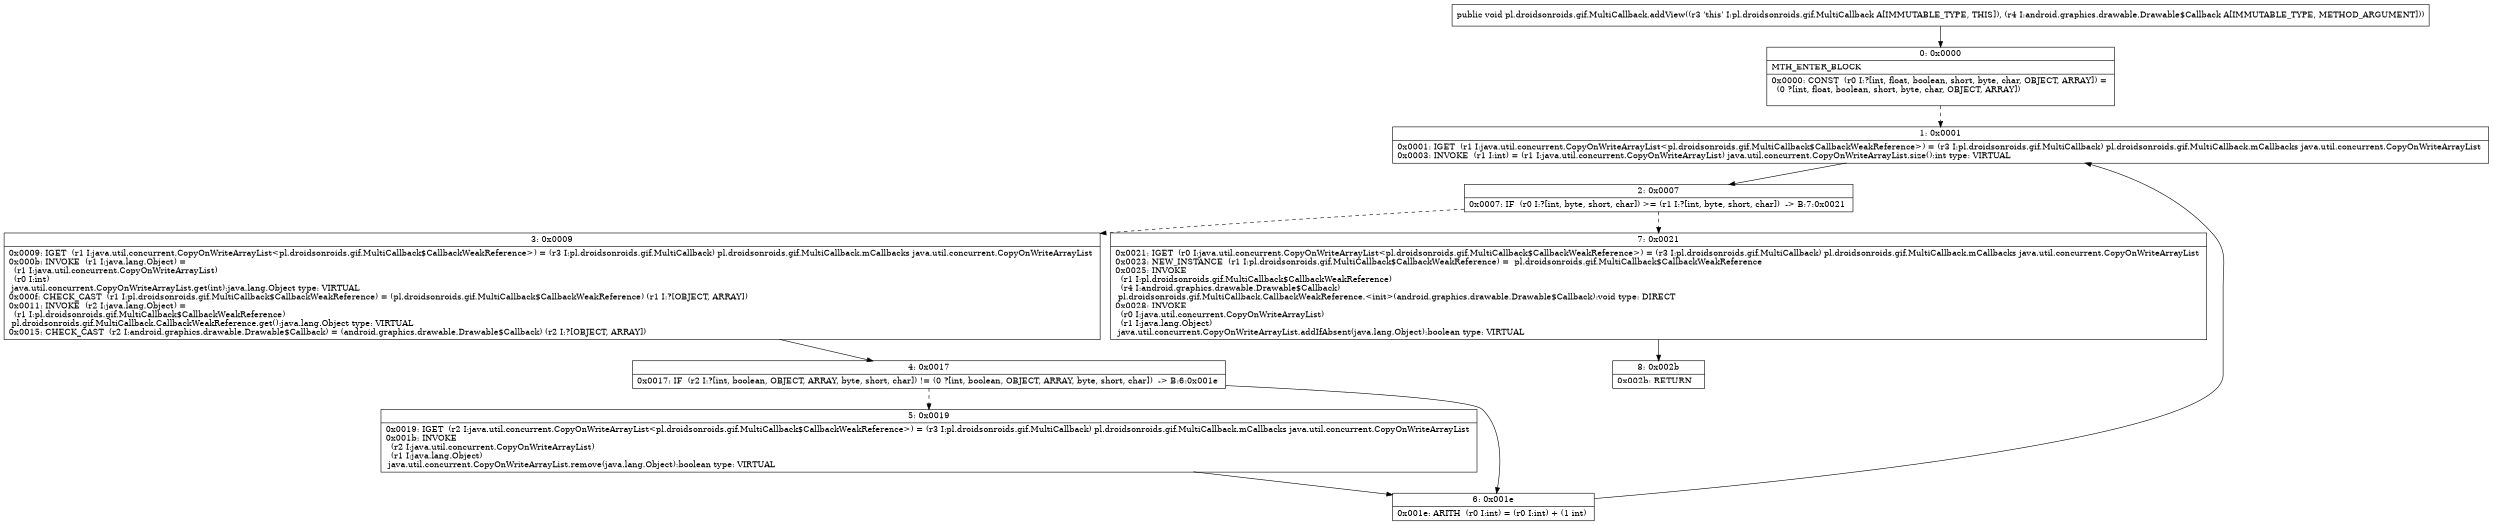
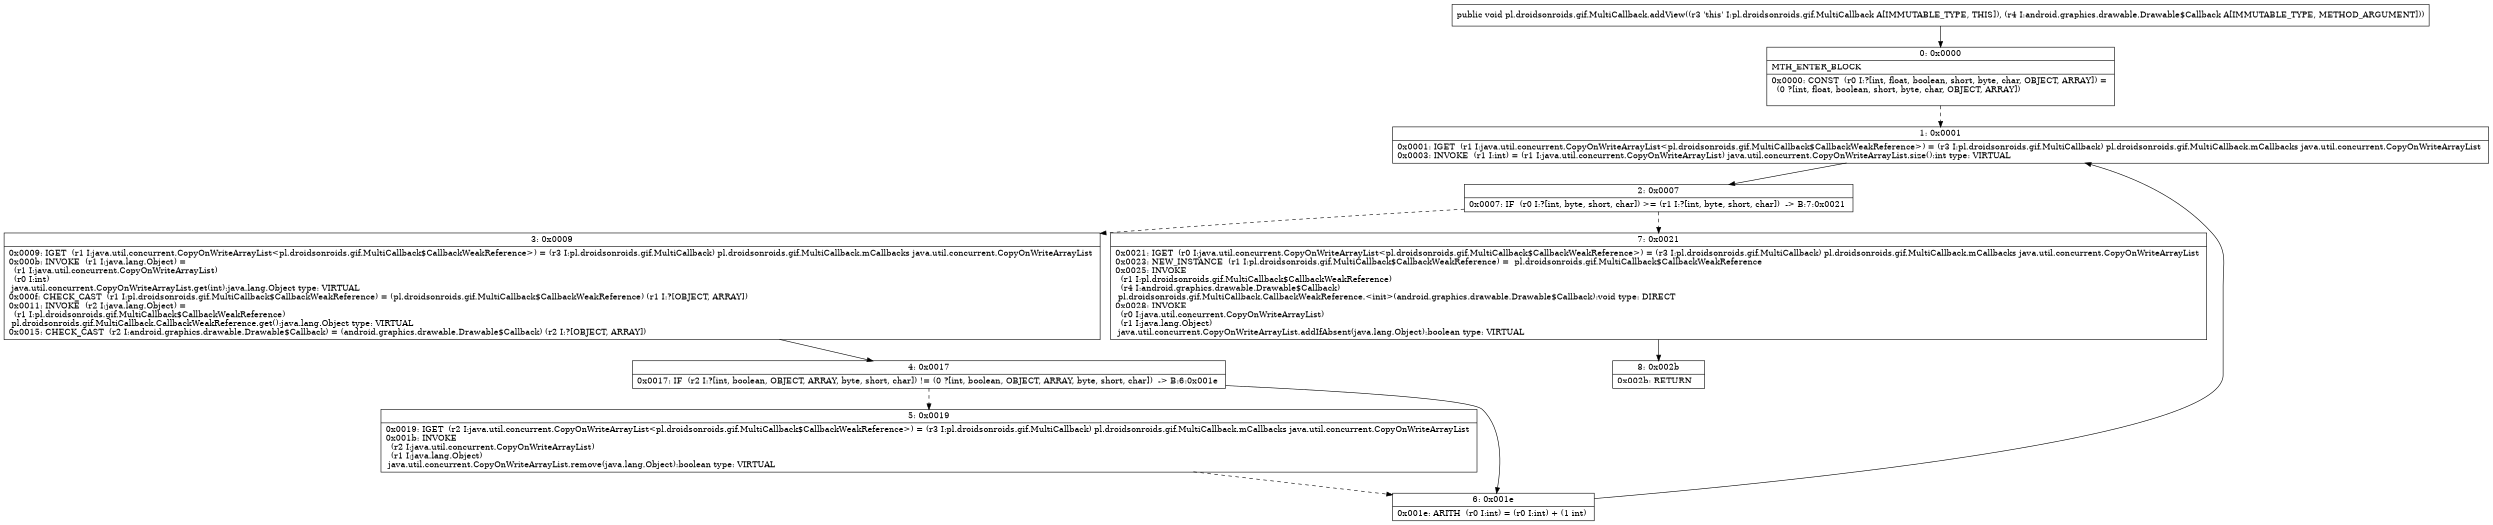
  digraph {
    node [shape=record]
    n1 [label="{0\:\ 0x0000|MTH_ENTER_BLOCK\l|0x0000: CONST  (r0 I:?[int, float, boolean, short, byte, char, OBJECT, ARRAY]) = \l  (0 ?[int, float, boolean, short, byte, char, OBJECT, ARRAY])\l \l}"]
    n2 [label="{1\:\ 0x0001|0x0001: IGET  (r1 I:java.util.concurrent.CopyOnWriteArrayList\<pl.droidsonroids.gif.MultiCallback$CallbackWeakReference\>) = (r3 I:pl.droidsonroids.gif.MultiCallback) pl.droidsonroids.gif.MultiCallback.mCallbacks java.util.concurrent.CopyOnWriteArrayList \l0x0003: INVOKE  (r1 I:int) = (r1 I:java.util.concurrent.CopyOnWriteArrayList) java.util.concurrent.CopyOnWriteArrayList.size():int type: VIRTUAL \l}"]
    n3 [label="{2\:\ 0x0007|0x0007: IF  (r0 I:?[int, byte, short, char]) \>= (r1 I:?[int, byte, short, char])  \-\> B:7:0x0021 \l}"]
    n4 [label="{3\:\ 0x0009|0x0009: IGET  (r1 I:java.util.concurrent.CopyOnWriteArrayList\<pl.droidsonroids.gif.MultiCallback$CallbackWeakReference\>) = (r3 I:pl.droidsonroids.gif.MultiCallback) pl.droidsonroids.gif.MultiCallback.mCallbacks java.util.concurrent.CopyOnWriteArrayList \l0x000b: INVOKE  (r1 I:java.lang.Object) = \l  (r1 I:java.util.concurrent.CopyOnWriteArrayList)\l  (r0 I:int)\l java.util.concurrent.CopyOnWriteArrayList.get(int):java.lang.Object type: VIRTUAL \l0x000f: CHECK_CAST  (r1 I:pl.droidsonroids.gif.MultiCallback$CallbackWeakReference) = (pl.droidsonroids.gif.MultiCallback$CallbackWeakReference) (r1 I:?[OBJECT, ARRAY]) \l0x0011: INVOKE  (r2 I:java.lang.Object) = \l  (r1 I:pl.droidsonroids.gif.MultiCallback$CallbackWeakReference)\l pl.droidsonroids.gif.MultiCallback.CallbackWeakReference.get():java.lang.Object type: VIRTUAL \l0x0015: CHECK_CAST  (r2 I:android.graphics.drawable.Drawable$Callback) = (android.graphics.drawable.Drawable$Callback) (r2 I:?[OBJECT, ARRAY]) \l}"]
    n5 [label="{7\:\ 0x0021|0x0021: IGET  (r0 I:java.util.concurrent.CopyOnWriteArrayList\<pl.droidsonroids.gif.MultiCallback$CallbackWeakReference\>) = (r3 I:pl.droidsonroids.gif.MultiCallback) pl.droidsonroids.gif.MultiCallback.mCallbacks java.util.concurrent.CopyOnWriteArrayList \l0x0023: NEW_INSTANCE  (r1 I:pl.droidsonroids.gif.MultiCallback$CallbackWeakReference) =  pl.droidsonroids.gif.MultiCallback$CallbackWeakReference \l0x0025: INVOKE  \l  (r1 I:pl.droidsonroids.gif.MultiCallback$CallbackWeakReference)\l  (r4 I:android.graphics.drawable.Drawable$Callback)\l pl.droidsonroids.gif.MultiCallback.CallbackWeakReference.\<init\>(android.graphics.drawable.Drawable$Callback):void type: DIRECT \l0x0028: INVOKE  \l  (r0 I:java.util.concurrent.CopyOnWriteArrayList)\l  (r1 I:java.lang.Object)\l java.util.concurrent.CopyOnWriteArrayList.addIfAbsent(java.lang.Object):boolean type: VIRTUAL \l}"]
    n6 [label="{4\:\ 0x0017|0x0017: IF  (r2 I:?[int, boolean, OBJECT, ARRAY, byte, short, char]) != (0 ?[int, boolean, OBJECT, ARRAY, byte, short, char])  \-\> B:6:0x001e \l}"]
    n7 [label="{8\:\ 0x002b|0x002b: RETURN   \l}"]
    n8 [label="{5\:\ 0x0019|0x0019: IGET  (r2 I:java.util.concurrent.CopyOnWriteArrayList\<pl.droidsonroids.gif.MultiCallback$CallbackWeakReference\>) = (r3 I:pl.droidsonroids.gif.MultiCallback) pl.droidsonroids.gif.MultiCallback.mCallbacks java.util.concurrent.CopyOnWriteArrayList \l0x001b: INVOKE  \l  (r2 I:java.util.concurrent.CopyOnWriteArrayList)\l  (r1 I:java.lang.Object)\l java.util.concurrent.CopyOnWriteArrayList.remove(java.lang.Object):boolean type: VIRTUAL \l}"]
    n9 [label="{6\:\ 0x001e|0x001e: ARITH  (r0 I:int) = (r0 I:int) + (1 int) \l}"]
    n10 [label="{public void pl.droidsonroids.gif.MultiCallback.addView((r3 'this' I:pl.droidsonroids.gif.MultiCallback A[IMMUTABLE_TYPE, THIS]), (r4 I:android.graphics.drawable.Drawable$Callback A[IMMUTABLE_TYPE, METHOD_ARGUMENT])) }"]
    n1 -> n2 [style=dashed]
    n2 -> n3
    n3 -> n4 [style=dashed]
    n3 -> n5 [style=dashed]
    n4 -> n6
    n5 -> n7
    n6 -> n8 [style=dashed]
    n6 -> n9
-   n8 -> n9
+   n8 -> n9 [style=dashed]
    n9 -> n2
    n10 -> n1
  }
